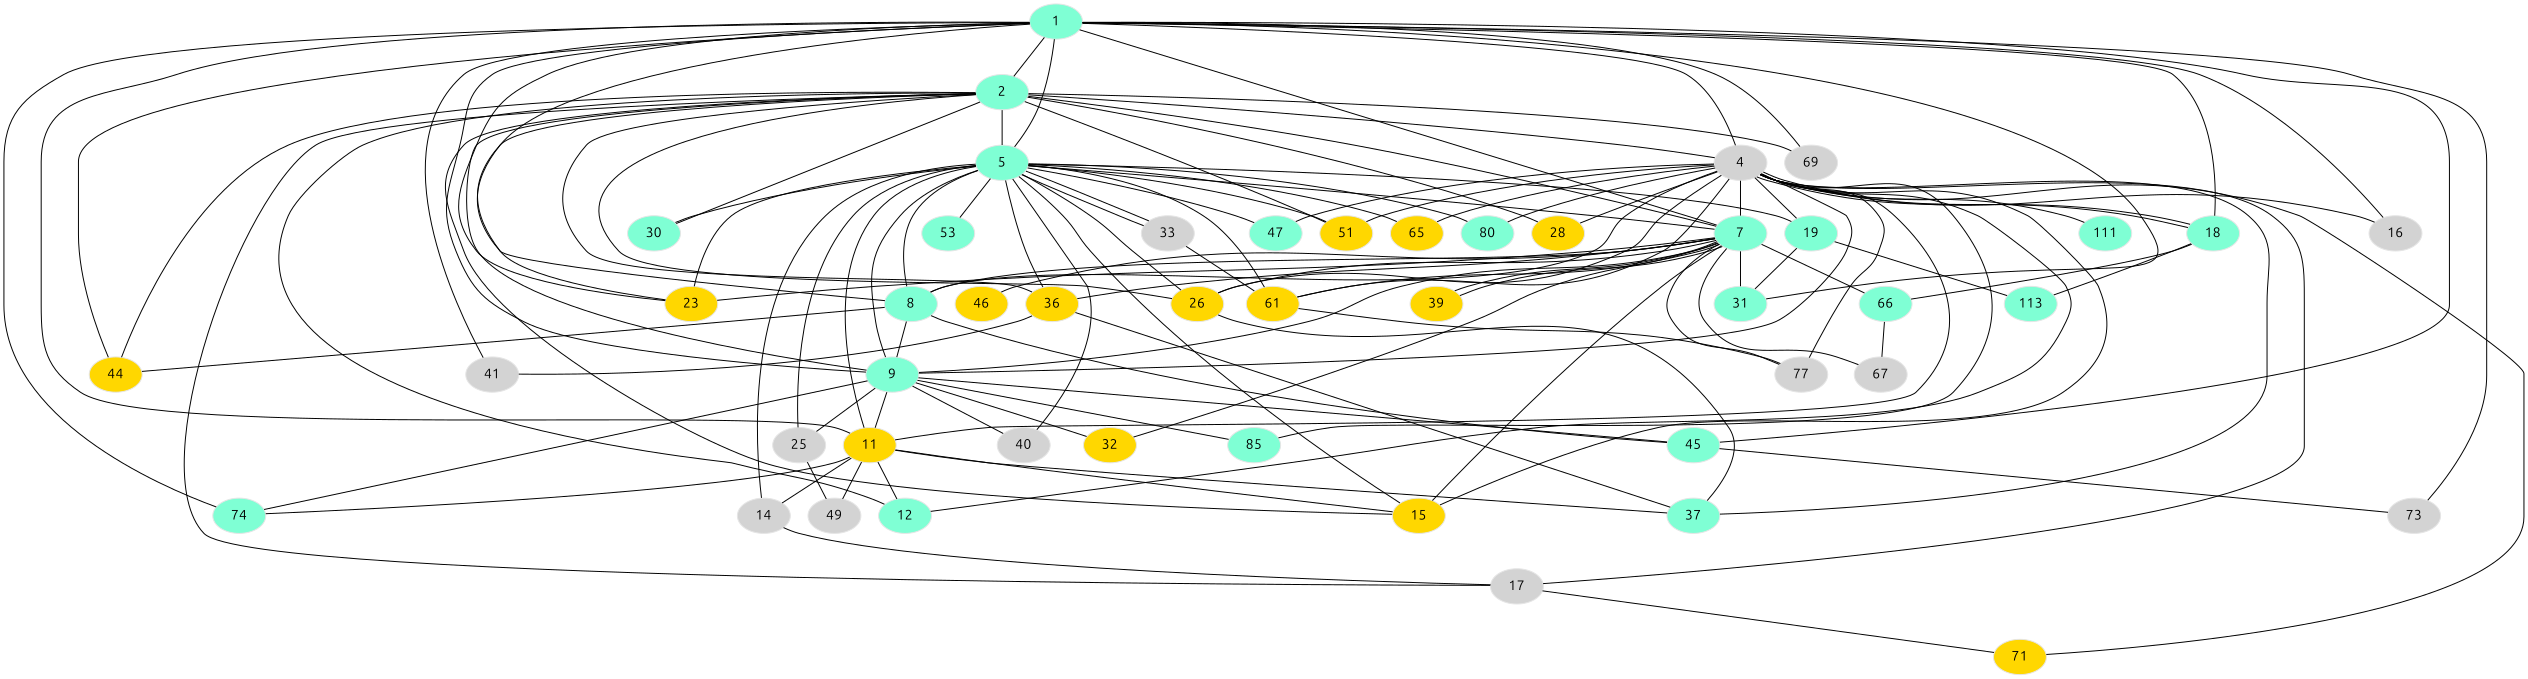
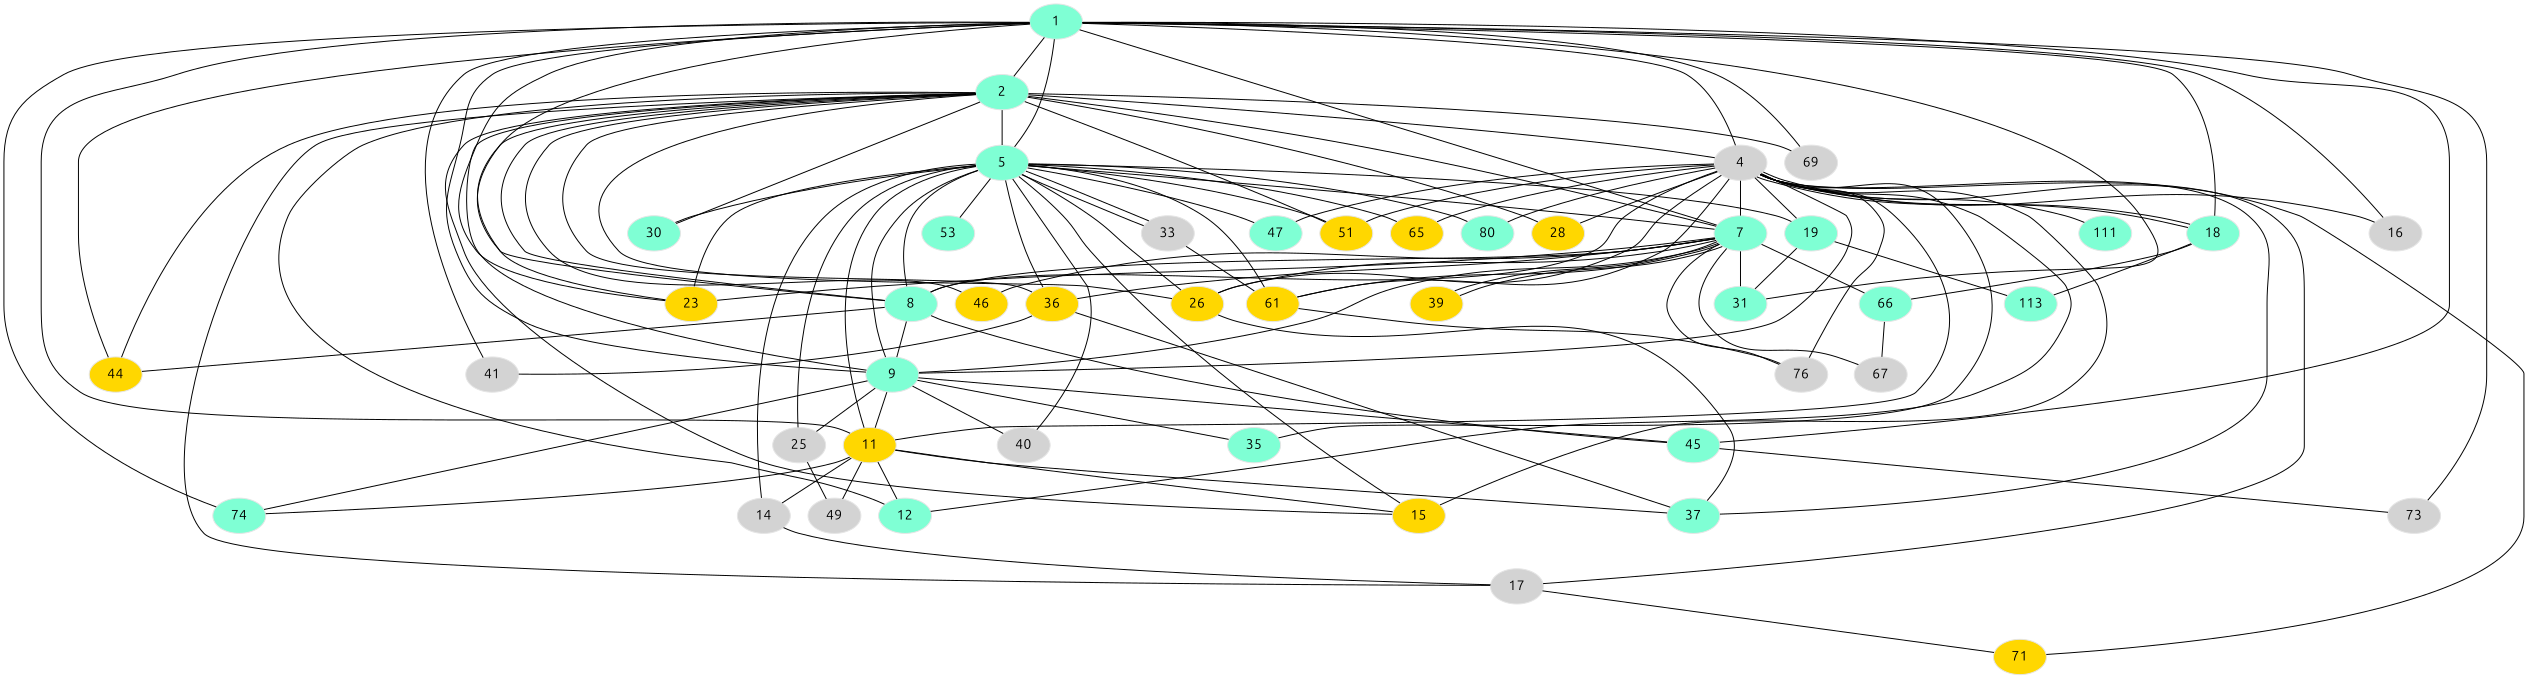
  graph {
    fontname=Ubuntu
    node [color=gray90 fillcolor=aquamarine fontname=Ubuntu style=filled]
    edge [fontname=Ubuntu]
    1 [super="+22+20"]
    2 [super="+3+86+63+104+13"]
    4 [fillcolor=lightgrey super="+6+48"]
    5 [super="+76+10+54+68"]
    7 [super="+27+50+102"]
    8
    9
    11 [fillcolor=gold super="+29+93+94+82+38+21+62"]
    16 [fillcolor=lightgrey]
    18
    23 [fillcolor=gold super="+115"]
    31 [super="+87"]
    41 [fillcolor=lightgrey]
    44 [fillcolor=gold super="+59"]
    45 [super="+58+70"]
    69 [fillcolor=lightgrey]
    73 [fillcolor=lightgrey]
    74 [super="+106"]
    12
    15 [fillcolor=gold]
    17 [fillcolor=lightgrey super="+116"]
    26 [fillcolor=gold super="+56+92+57+75"]
    28 [fillcolor=gold super="+79"]
    30
    36 [fillcolor=gold super="+43"]
    46 [fillcolor=gold]
    51 [fillcolor=gold super="+83"]
    19
-   35 [label=85]
+   35
    37 [super="+114"]
    47 [super="+60"]
    61 [fillcolor=gold super="+100+107"]
    65 [fillcolor=gold]
    71 [fillcolor=gold]
-   77 [fillcolor=lightgrey]
+   77 [fillcolor=lightgrey label=76]
    80
    111
    53
    14 [fillcolor=lightgrey]
    25 [fillcolor=lightgrey]
    33 [fillcolor=lightgrey]
    40 [fillcolor=lightgrey]
-   32 [fillcolor=gold]
    39 [fillcolor=gold]
    66 [super="+101"]
    67 [fillcolor=lightgrey]
    49 [fillcolor=lightgrey]
    113
    1 -- 2 [weight=2]
    1 -- 4 [weight=3]
    1 -- 5 [weight=3]
    1 -- 7
    1 -- 8
    1 -- 9
    1 -- 11
    1 -- 16
    1 -- 18
    1 -- 23
    1 -- 31
    1 -- 41
    1 -- 44
    1 -- 45
    1 -- 69
    1 -- 73
    1 -- 74
    2 -- 4 [weight=4]
    2 -- 5 [weight=12]
    2 -- 7 [weight=3]
+   2 -- 8 [weight=2]
    2 -- 9 [weight=2]
    2 -- 23
    2 -- 44
    2 -- 69
    2 -- 12
    2 -- 15
    2 -- 17
    2 -- 26 [weight=4]
    2 -- 28
    2 -- 30
    2 -- 36
+   2 -- 46
    2 -- 51 [weight=3]
    4 -- 7 [weight=3]
    4 -- 8 [weight=2]
    4 -- 9 [weight=2]
    4 -- 11 [weight=3]
    4 -- 16
    4 -- 18
    4 -- 18
    4 -- 12
    4 -- 15
    4 -- 17
    4 -- 26
    4 -- 28 [weight=2]
    4 -- 51
    4 -- 19
    4 -- 35
    4 -- 37
    4 -- 47 [weight=2]
    4 -- 61
    4 -- 65
    4 -- 71
    4 -- 77
    4 -- 80
    4 -- 111 [weight=2]
    5 -- 7 [weight=2]
    5 -- 8 [weight=2]
    5 -- 9 [weight=3]
    5 -- 11 [weight=4]
    5 -- 23 [weight=2]
    5 -- 15
    5 -- 26 [weight=4]
    5 -- 30
    5 -- 36 [weight=3]
    5 -- 51 [weight=2]
    5 -- 19
    5 -- 47
    5 -- 61
    5 -- 65
    5 -- 80
    5 -- 53
    5 -- 14
    5 -- 25 [weight=2]
    5 -- 33
    5 -- 33
    5 -- 40
    7 -- 8 [weight=2]
    7 -- 9
    7 -- 23
    7 -- 31
-   7 -- 15 [weight=2]
    7 -- 26
    7 -- 36
    7 -- 46
    7 -- 61
    7 -- 77
-   7 -- 32
    7 -- 39
    7 -- 39
    7 -- 66 [weight=2]
    7 -- 67
    8 -- 9
    8 -- 44
    8 -- 45 [weight=2]
    9 -- 11
    9 -- 45 [weight=2]
    9 -- 74
    9 -- 35
    9 -- 25
    9 -- 40
-   9 -- 32
    11 -- 74
    11 -- 12
    11 -- 15
    11 -- 37
    11 -- 14
    11 -- 49
    18 -- 66
    18 -- 113
    45 -- 73
    17 -- 71
    26 -- 37
    36 -- 41
    36 -- 37
    19 -- 31
    19 -- 113
    61 -- 77
    14 -- 17
    25 -- 49
    33 -- 61 [weight=2]
    66 -- 67
  }
